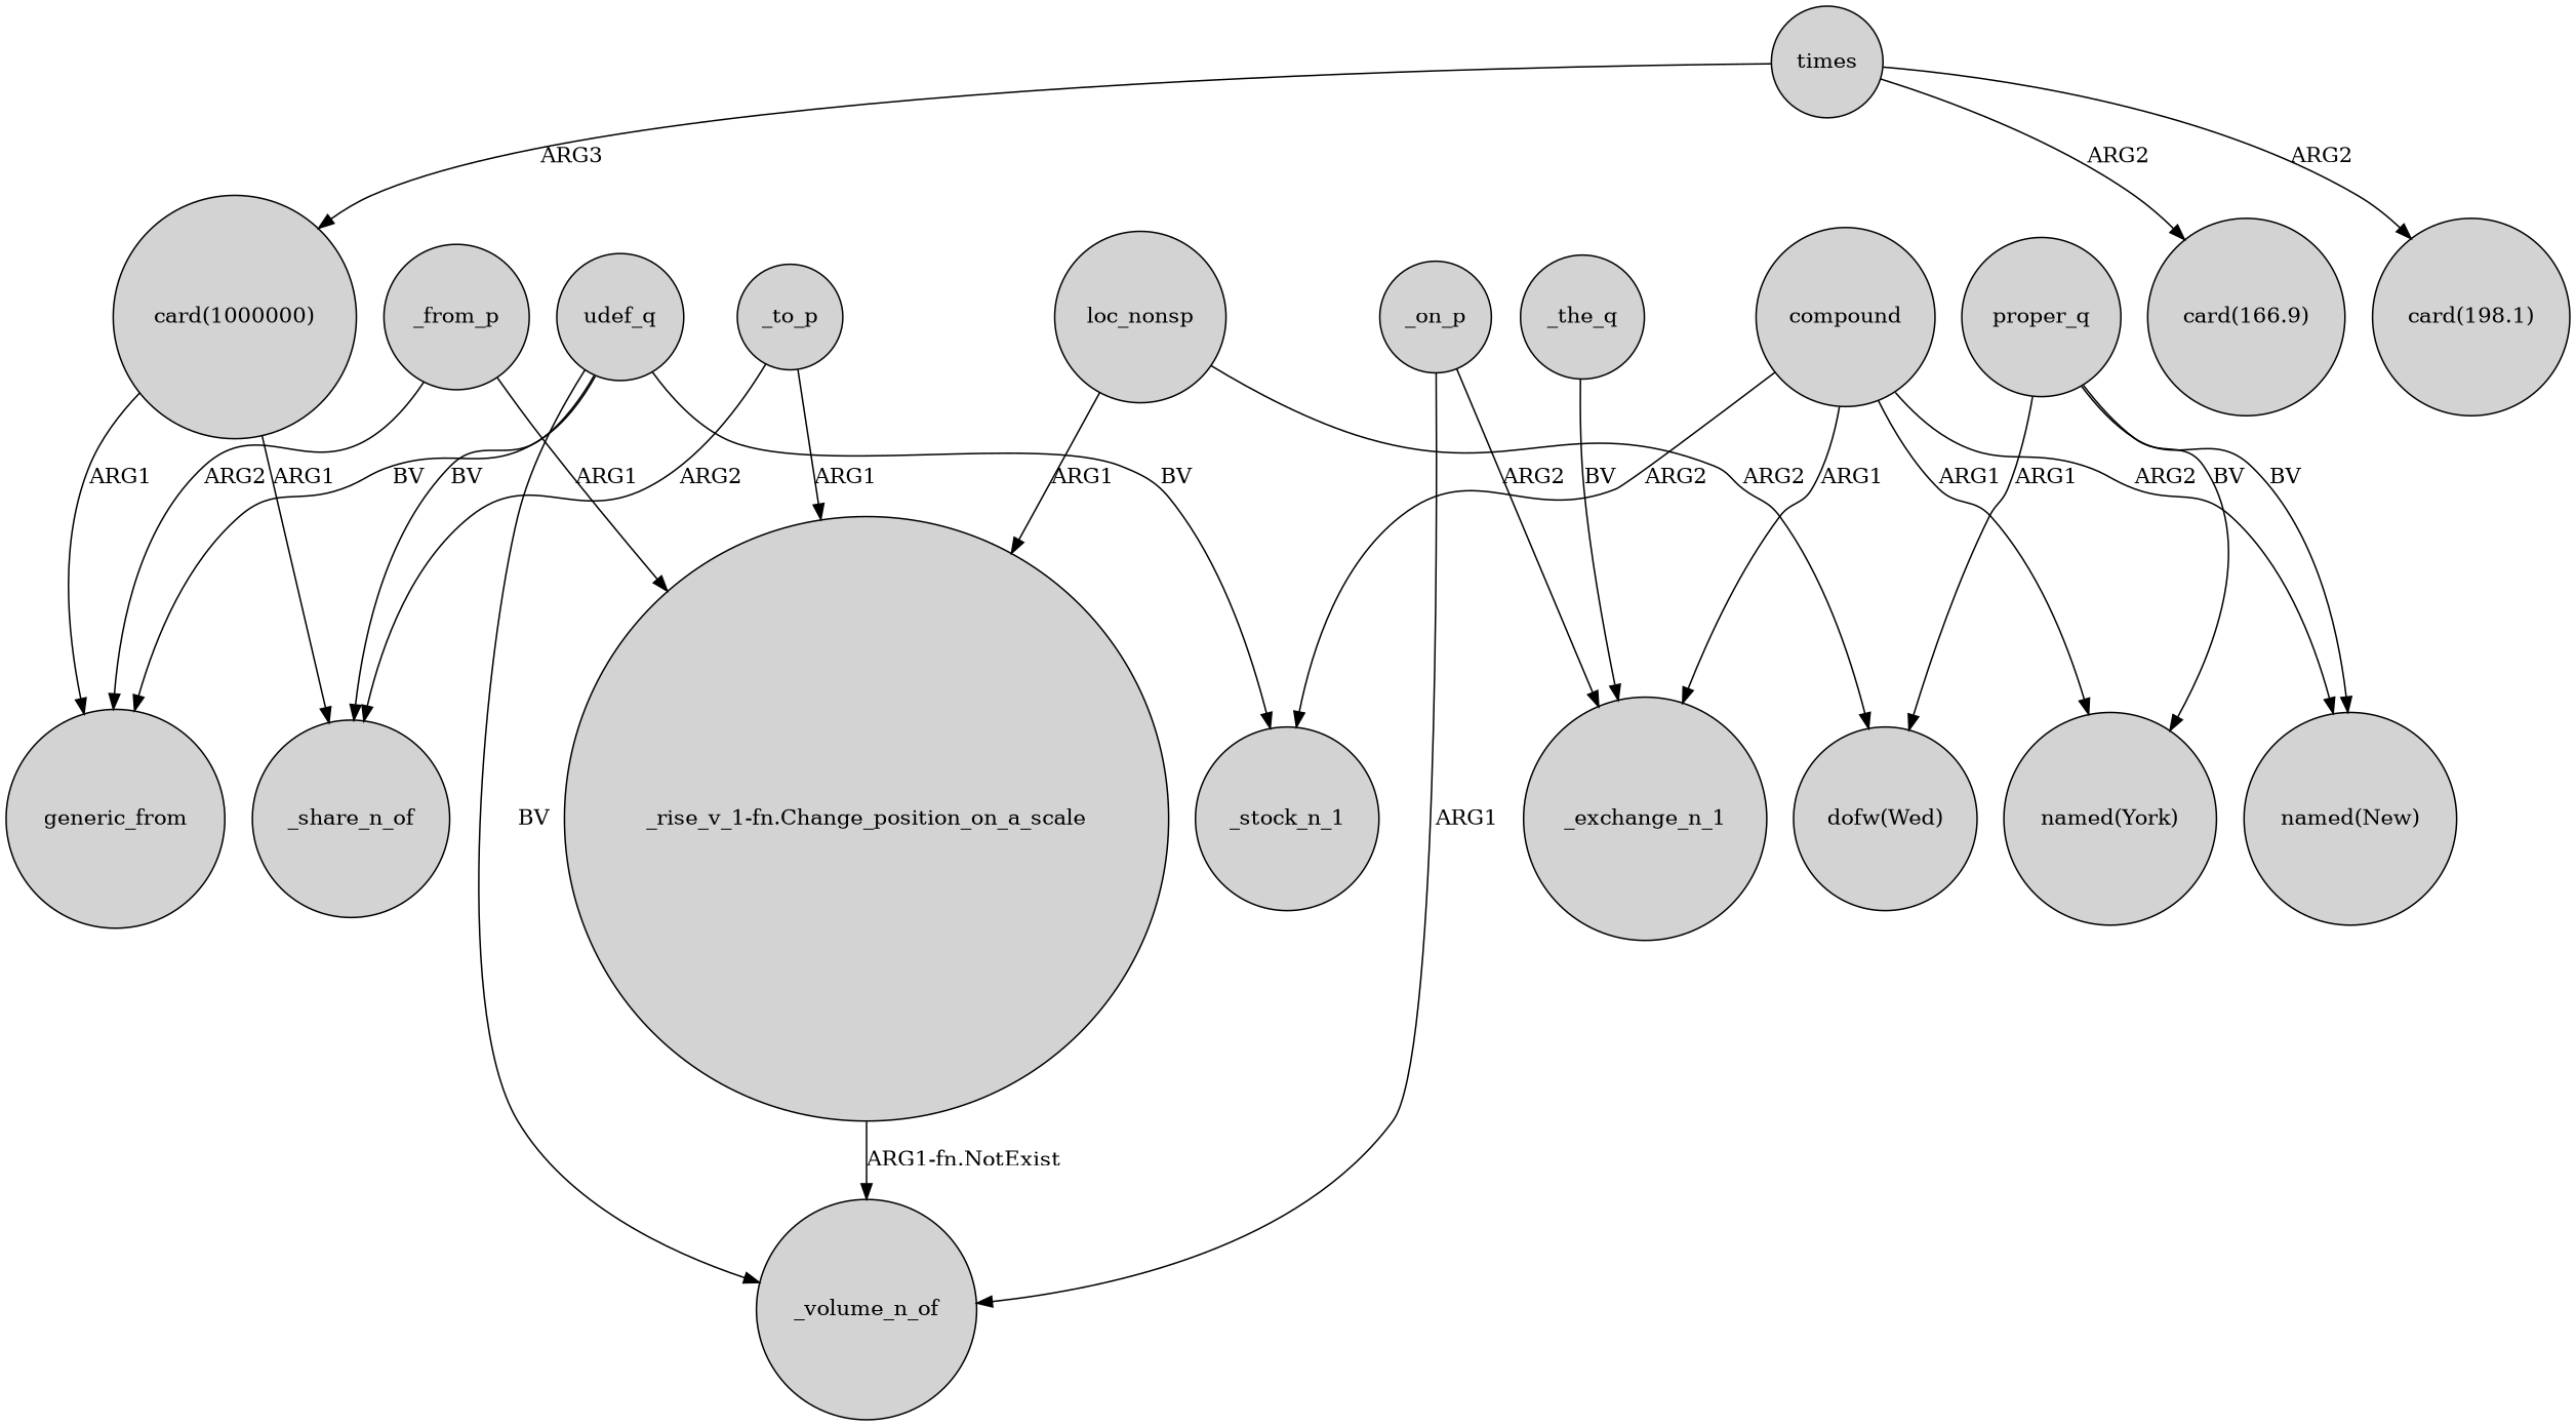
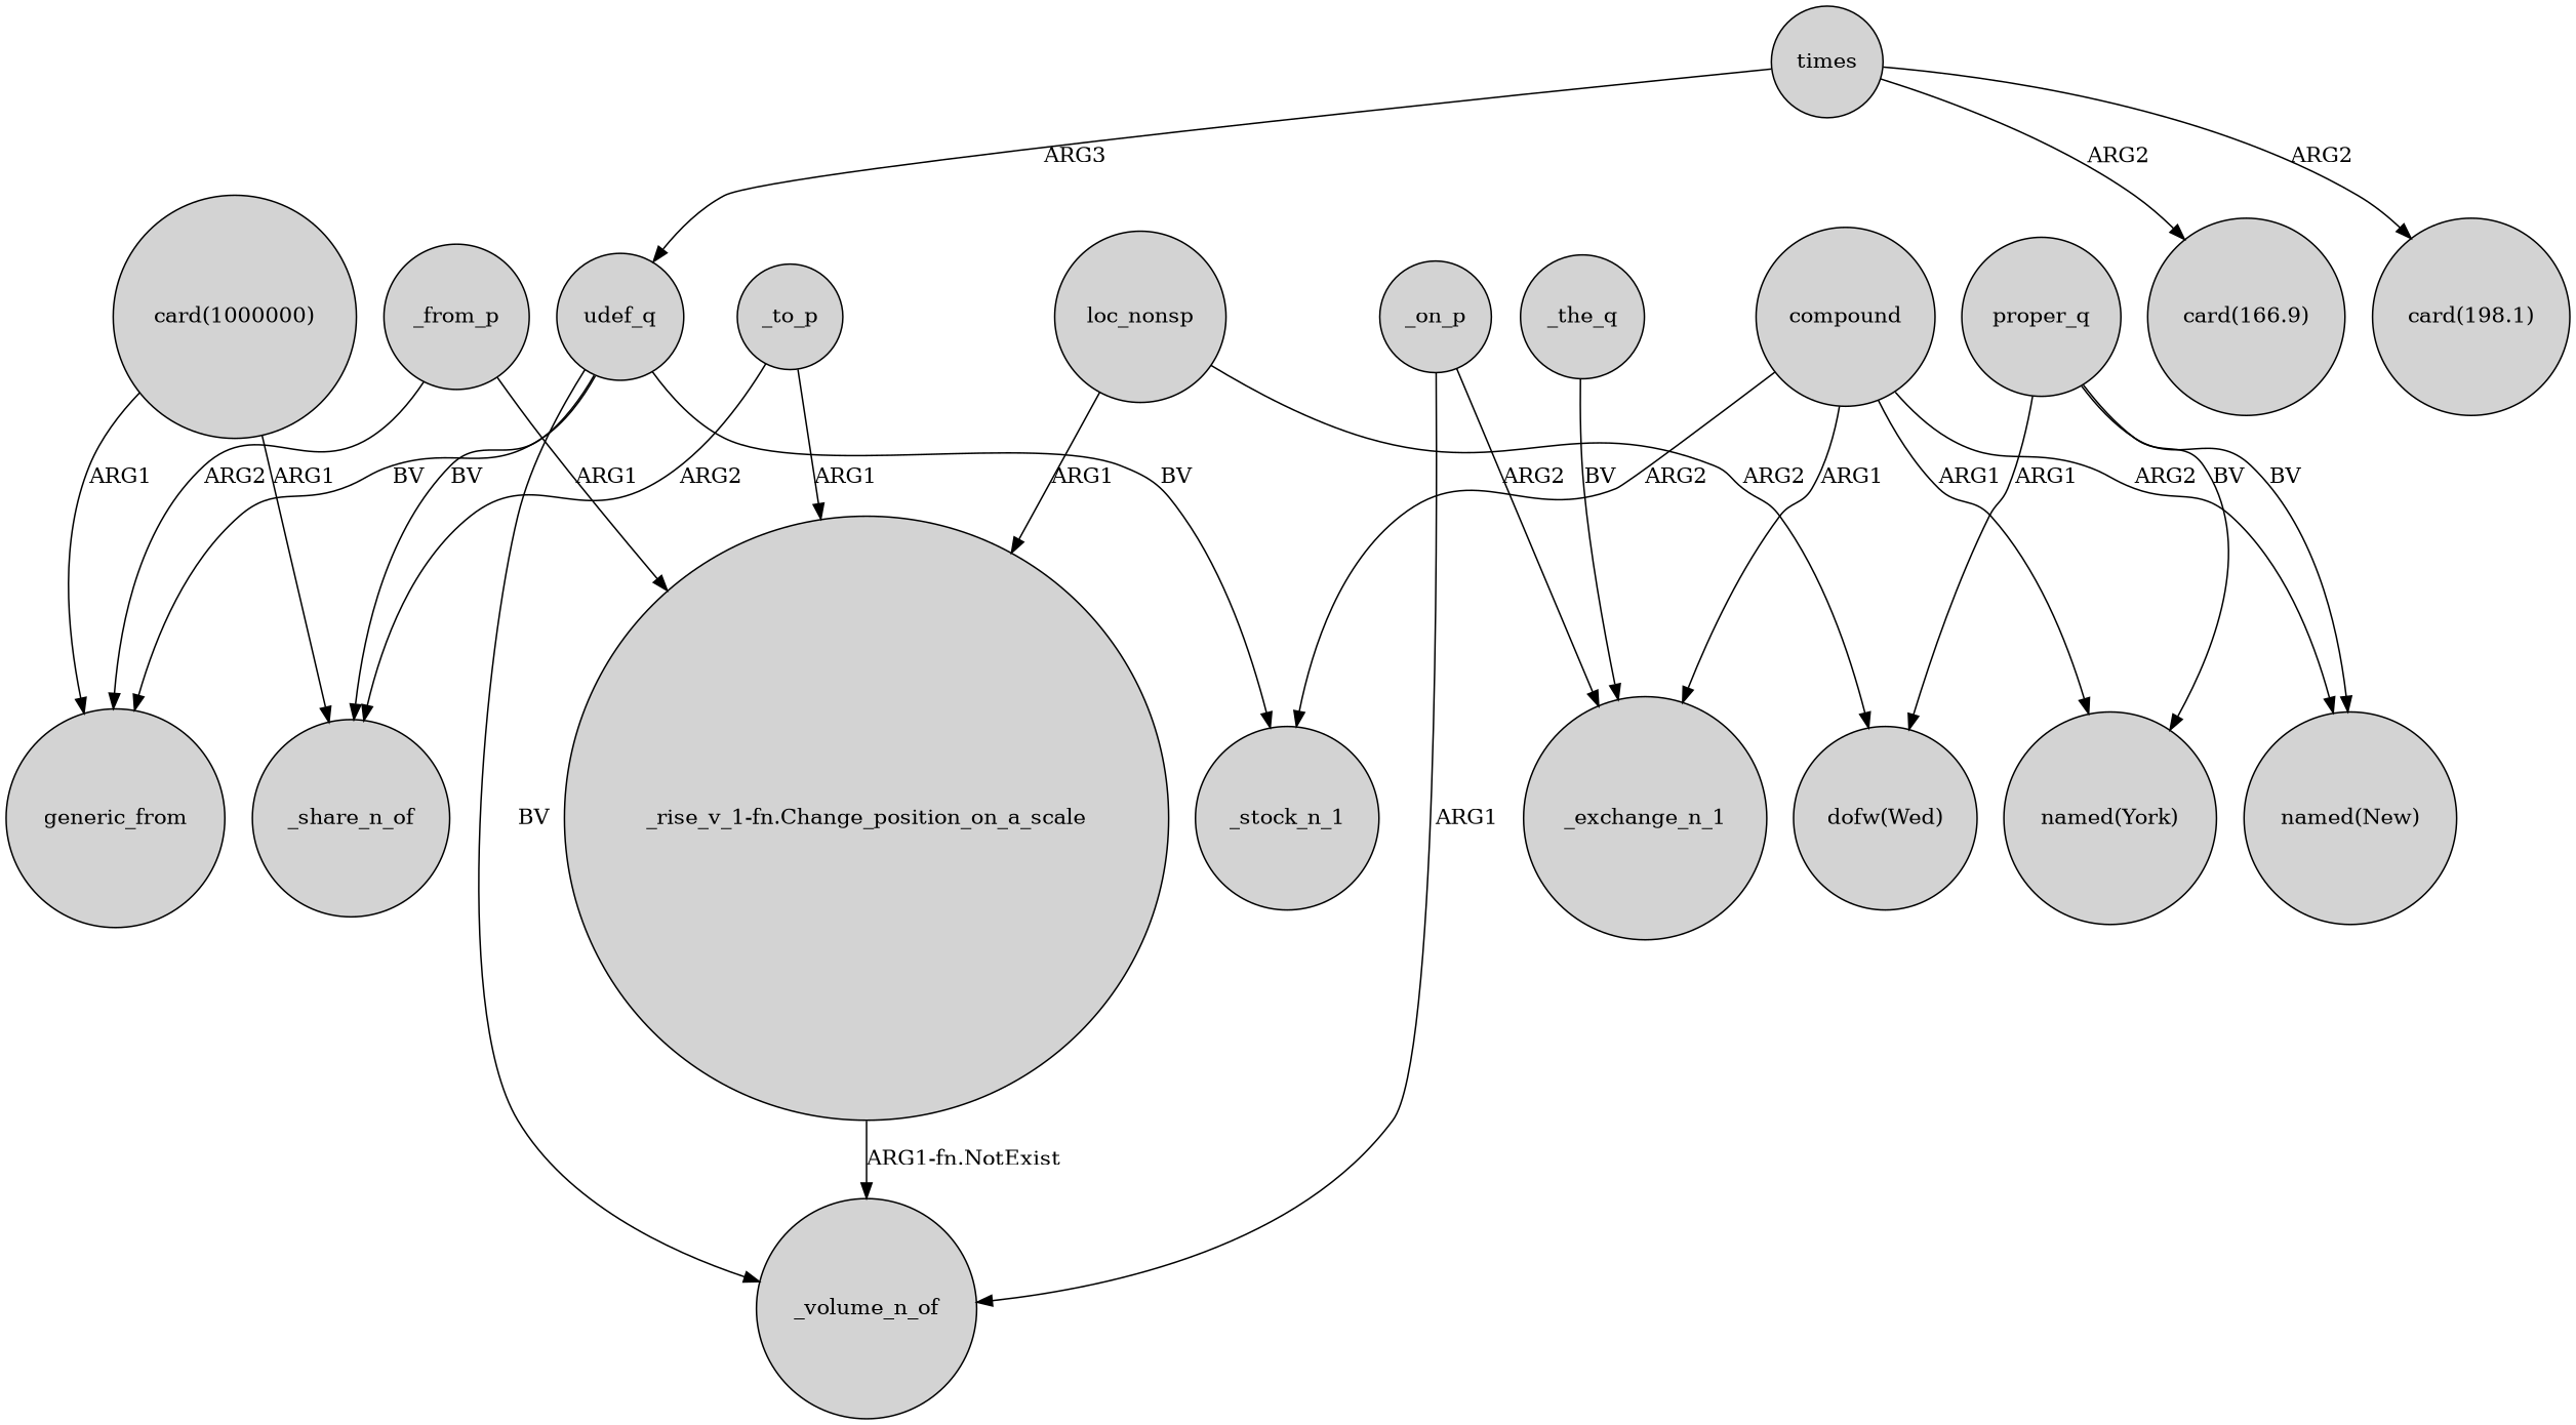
  digraph {
    node [shape=circle style=filled]
    n1 [label=generic_from]
    "card(1000000)"
    _share_n_of
    _to_p
    "_rise_v_1-fn.Change_position_on_a_scale"
    _volume_n_of
    compound
    "named(New)"
    _stock_n_1
    "named(York)"
    _exchange_n_1
    udef_q
    _on_p
    proper_q
    "dofw(Wed)"
    _from_p
    times
    "card(166.9)"
    "card(198.1)"
    loc_nonsp
    _the_q
    "card(1000000)" -> n1 [label=ARG1]
    "card(1000000)" -> _share_n_of [label=ARG1]
    _to_p -> _share_n_of [label=ARG2]
    _to_p -> "_rise_v_1-fn.Change_position_on_a_scale" [label=ARG1]
    "_rise_v_1-fn.Change_position_on_a_scale" -> _volume_n_of [label="ARG1-fn.NotExist"]
    compound -> "named(New)" [label=ARG2]
    compound -> _stock_n_1 [label=ARG2]
    compound -> "named(York)" [label=ARG1]
    compound -> _exchange_n_1 [label=ARG1]
    udef_q -> n1 [label=BV]
    udef_q -> _share_n_of [label=BV]
    udef_q -> _volume_n_of [label=BV]
    udef_q -> _stock_n_1 [label=BV]
    _on_p -> _volume_n_of [label=ARG1]
    _on_p -> _exchange_n_1 [label=ARG2]
    proper_q -> "named(New)" [label=BV]
    proper_q -> "named(York)" [label=BV]
    proper_q -> "dofw(Wed)" [label=ARG1]
    _from_p -> n1 [label=ARG2]
    _from_p -> "_rise_v_1-fn.Change_position_on_a_scale" [label=ARG1]
-   times -> "card(1000000)" [label=ARG3]
+   times -> udef_q [label=ARG3]
    times -> "card(166.9)" [label=ARG2]
    times -> "card(198.1)" [label=ARG2]
    loc_nonsp -> "_rise_v_1-fn.Change_position_on_a_scale" [label=ARG1]
    loc_nonsp -> "dofw(Wed)" [label=ARG2]
    _the_q -> _exchange_n_1 [label=BV]
  }
